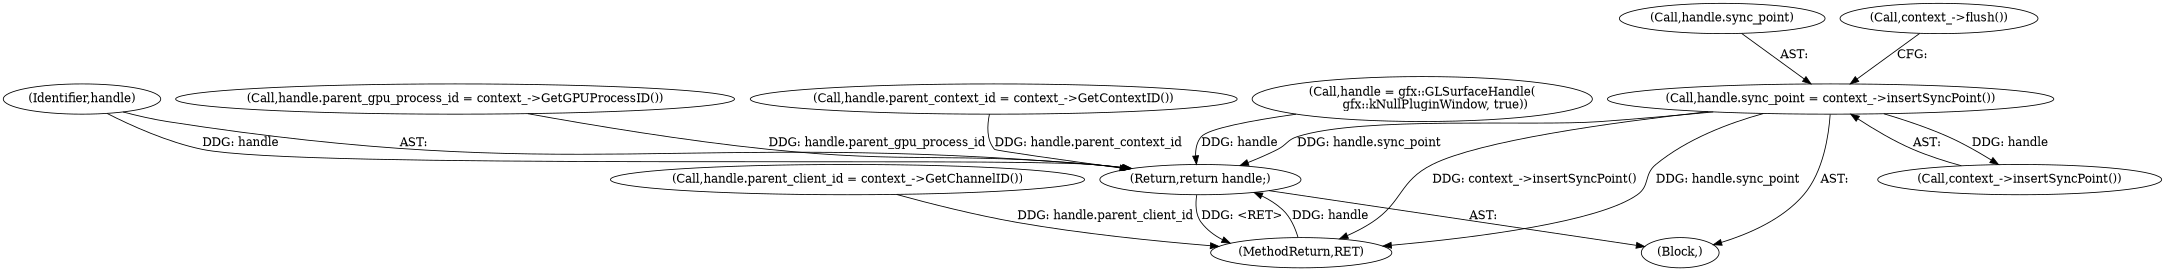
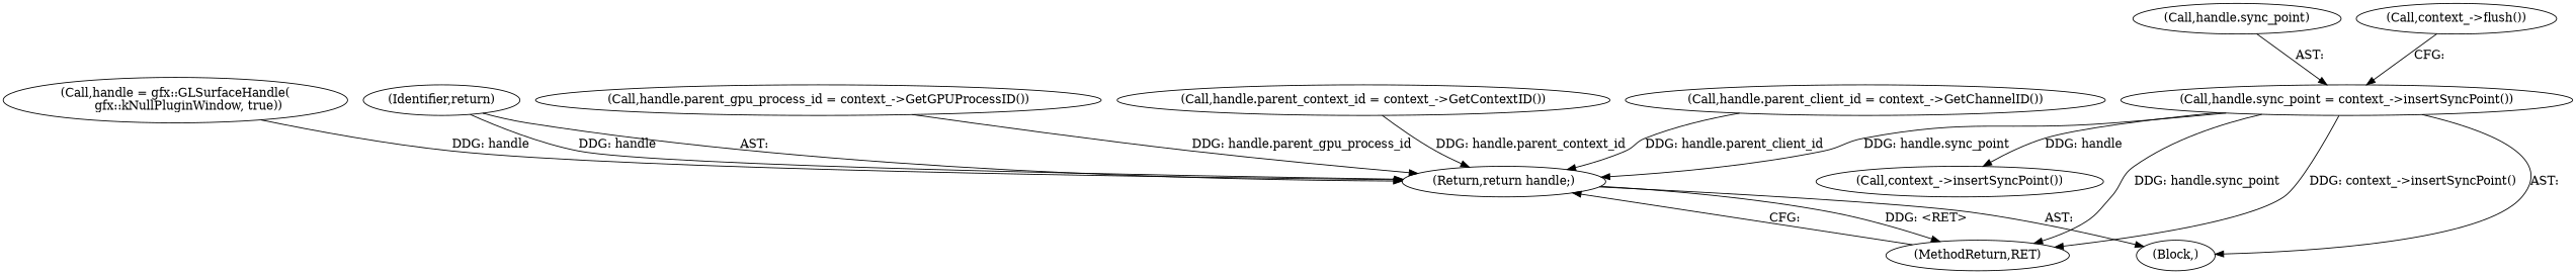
  digraph {
    n1 [label="(Call,handle.sync_point = context_->insertSyncPoint())"]
    n2 [label="(Return,return handle;)"]
    n3 [label="(Call,context_->insertSyncPoint())"]
    n4 [label="(MethodReturn,RET)"]
    n5 [label="(Block,)"]
-   n6 [label="(Identifier,handle)"]
+   n6 [label="(Identifier,return)"]
    n7 [label="(Call,handle.parent_gpu_process_id = context_->GetGPUProcessID())"]
    n8 [label="(Call,handle.parent_context_id = context_->GetContextID())"]
    n9 [label="(Call,handle.sync_point)"]
    n10 [label="(Call,handle.parent_client_id = context_->GetChannelID())"]
    n11 [label="(Call,handle = gfx::GLSurfaceHandle(\n       gfx::kNullPluginWindow, true))"]
    n12 [label="(Call,context_->flush())"]
    n1 -> n2 [label="DDG: handle.sync_point"]
    n1 -> n3 [label="DDG: handle"]
    n1 -> n4 [label="DDG: context_->insertSyncPoint()"]
    n1 -> n4 [label="DDG: handle.sync_point"]
    n1 -> n5 [label="AST: "]
    n2 -> n4 [label="DDG: <RET>"]
    n2 -> n5 [label="AST: "]
-   n3 -> n1 [label="AST: "]
-   n4 -> n2 [label="DDG: handle"]
+   n4 -> n2 [label="CFG: "]
    n6 -> n2 [label="AST: "]
    n6 -> n2 [label="DDG: handle"]
    n7 -> n2 [label="DDG: handle.parent_gpu_process_id"]
    n8 -> n2 [label="DDG: handle.parent_context_id"]
    n9 -> n1 [label="AST: "]
-   n10 -> n4 [label="DDG: handle.parent_client_id"]
+   n10 -> n2 [label="DDG: handle.parent_client_id"]
    n11 -> n2 [label="DDG: handle"]
    n12 -> n1 [label="CFG: "]
  }
